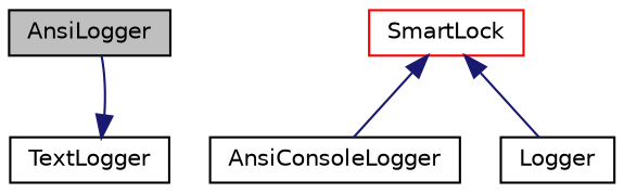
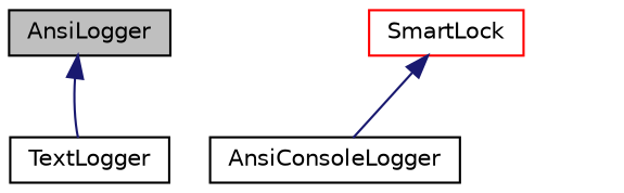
  digraph {
    node [color=black fillcolor=white fontname=Helvetica fontsize=10 shape=record style=filled]
    edge [color=midnightblue dir=back fontname=Helvetica fontsize=10 labelfontname=Helvetica labelfontsize=10 style=solid]
    n1 [fillcolor=grey75 fontcolor=black height=0.2 label=AnsiLogger width=0.4]
    n2 [height=0.2 label=AnsiConsoleLogger width=0.4]
    n3 [height=0.2 label=TextLogger width=0.4]
-   n4 [height=0.2 label=Logger width=0.4]
    n5 [color=red height=0.2 label=SmartLock width=0.4]
-   n3 -> n1
+   n1 -> n3
    n5 -> n2
-   n5 -> n4
  }
